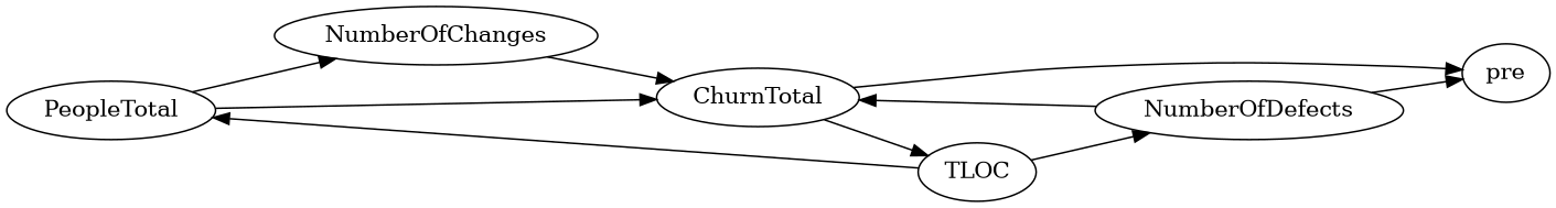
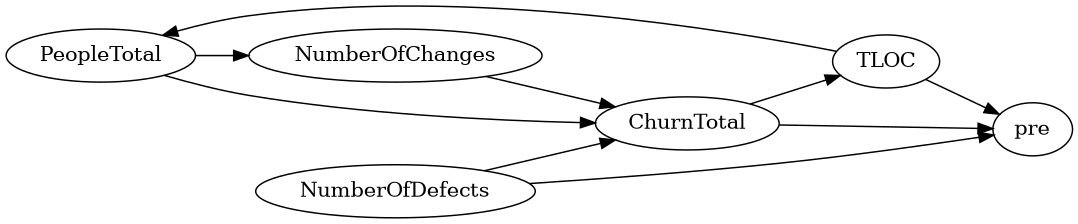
  digraph {
    rankdir=LR
    PeopleTotal
    NumberOfChanges
    ChurnTotal
    TLOC
    pre
    NumberOfDefects
    PeopleTotal -> NumberOfChanges
    PeopleTotal -> ChurnTotal
    NumberOfChanges -> ChurnTotal
    ChurnTotal -> TLOC
    ChurnTotal -> pre
    TLOC -> PeopleTotal
-   TLOC -> NumberOfDefects
+   TLOC -> pre
    NumberOfDefects -> ChurnTotal
    NumberOfDefects -> pre
  }
